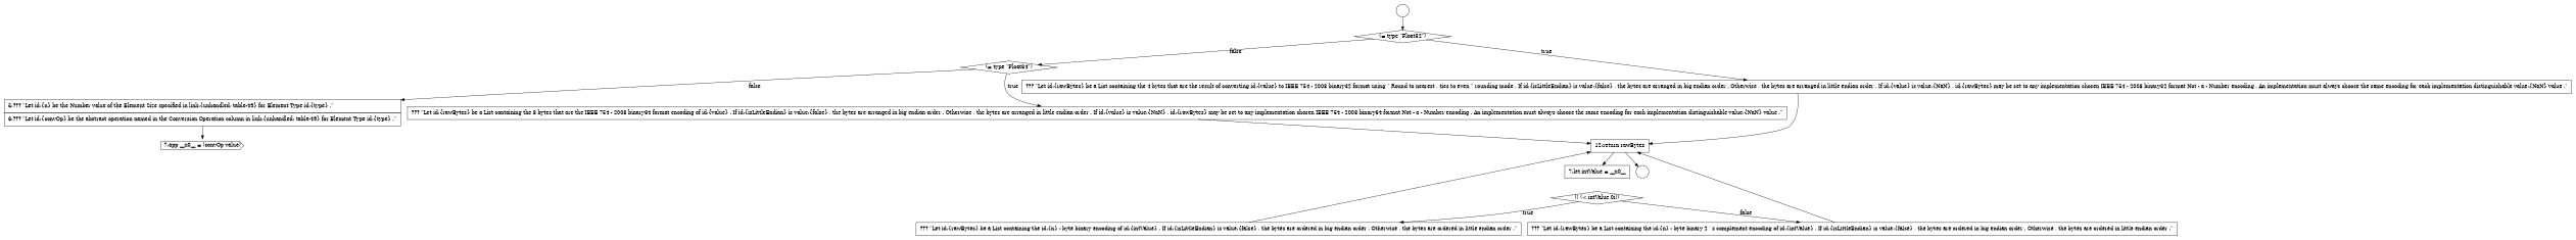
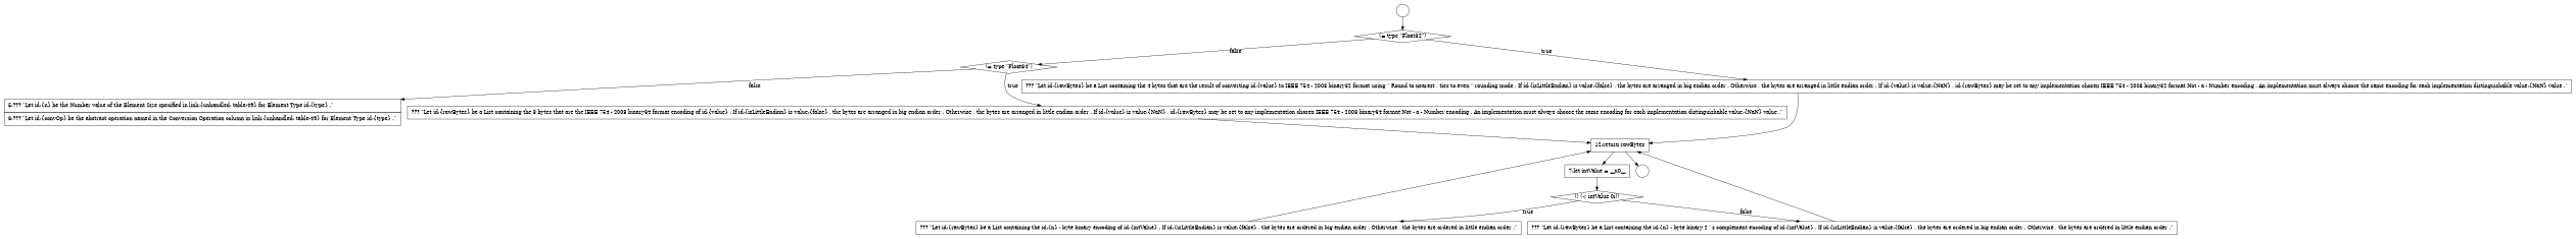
  digraph {
    node [color=black fillcolor=white shape=none style=filled margin=0]
    edge [color=black]
    n1 [label=" " shape=circle margin=""]
    n2 [label=<<font color="black">(= type &quot;Float32&quot;)</font>> shape=diamond margin=""]
    n3 [label=<<font color="black">(= type &quot;Float64&quot;)</font>> shape=diamond margin=""]
    n4 [label=<<font color="black">     <table border="0" cellborder="1" cellspacing="0" cellpadding="10">       <tr><td align="left">??? &quot;Let id:{rawBytes} be a List containing the 4 bytes that are the result of converting id:{value} to IEEE 754 - 2008 binary32 format using &ldquo; Round to nearest , ties to even &rdquo; rounding mode . If id:{isLittleEndian} is value:{false} , the bytes are arranged in big endian order . Otherwise , the bytes are arranged in little endian order . If id:{value} is value:{NaN} , id:{rawBytes} may be set to any implementation chosen IEEE 754 - 2008 binary32 format Not - a - Number encoding . An implementation must always choose the same encoding for each implementation distinguishable value:{NaN} value .&quot;</td></tr>     </table>   </font>>]
    n5 [label=<<font color="black">     <table border="0" cellborder="1" cellspacing="0" cellpadding="10">       <tr><td align="left">??? &quot;Let id:{rawBytes} be a List containing the id:{n} - byte binary encoding of id:{intValue} . If id:{isLittleEndian} is value:{false} , the bytes are ordered in big endian order . Otherwise , the bytes are ordered in little endian order .&quot;</td></tr>     </table>   </font>>]
    n6 [label=<<font color="black">     <table border="0" cellborder="1" cellspacing="0" cellpadding="10">       <tr><td align="left">12:return rawBytes</td></tr>     </table>   </font>>]
    n7 [label=<<font color="black">     <table border="0" cellborder="1" cellspacing="0" cellpadding="10">       <tr><td align="left">7:let intValue = __x0__</td></tr>     </table>   </font>>]
    n8 [label=" " shape=circle margin=""]
    n9 [label=<<font color="black">(! (&lt; intValue 0i))</font>> shape=diamond margin=""]
    n10 [label=<<font color="black">     <table border="0" cellborder="1" cellspacing="0" cellpadding="10">       <tr><td align="left">??? &quot;Let id:{rawBytes} be a List containing the id:{n} - byte binary 2 ' s complement encoding of id:{intValue} . If id:{isLittleEndian} is value:{false} , the bytes are ordered in big endian order . Otherwise , the bytes are ordered in little endian order .&quot;</td></tr>     </table>   </font>>]
-   n11 [label=<<font color="black">7:app __x0__ = (convOp value)</font>> shape=cds margin=""]
    n12 [label=<<font color="black">     <table border="0" cellborder="1" cellspacing="0" cellpadding="10">       <tr><td align="left">5:??? &quot;Let id:{n} be the Number value of the Element Size specified in link:{unhandled: table-49} for Element Type id:{type} .&quot;</td></tr>       <tr><td align="left">6:??? &quot;Let id:{convOp} be the abstract operation named in the Conversion Operation column in link:{unhandled: table-49} for Element Type id:{type} .&quot;</td></tr>     </table>   </font>>]
    n13 [label=<<font color="black">     <table border="0" cellborder="1" cellspacing="0" cellpadding="10">       <tr><td align="left">??? &quot;Let id:{rawBytes} be a List containing the 8 bytes that are the IEEE 754 - 2008 binary64 format encoding of id:{value} . If id:{isLittleEndian} is value:{false} , the bytes are arranged in big endian order . Otherwise , the bytes are arranged in little endian order . If id:{value} is value:{NaN} , id:{rawBytes} may be set to any implementation chosen IEEE 754 - 2008 binary64 format Not - a - Number encoding . An implementation must always choose the same encoding for each implementation distinguishable value:{NaN} value .&quot;</td></tr>     </table>   </font>>]
    n1 -> n2
    n2 -> n3 [label=<<font color="black">false</font>>]
    n2 -> n4 [label=<<font color="black">true</font>>]
    n3 -> n12 [label=<<font color="black">false</font>>]
    n3 -> n13 [label=<<font color="black">true</font>>]
    n4 -> n6
    n5 -> n6
    n6 -> n7
    n6 -> n8
+   n7 -> n9
    n9 -> n5 [label=<<font color="black">true</font>>]
    n9 -> n10 [label=<<font color="black">false</font>>]
    n10 -> n6
-   n12 -> n11
    n13 -> n6
  }
